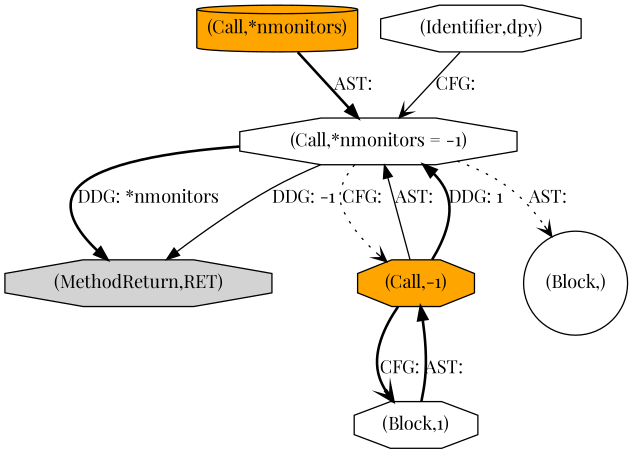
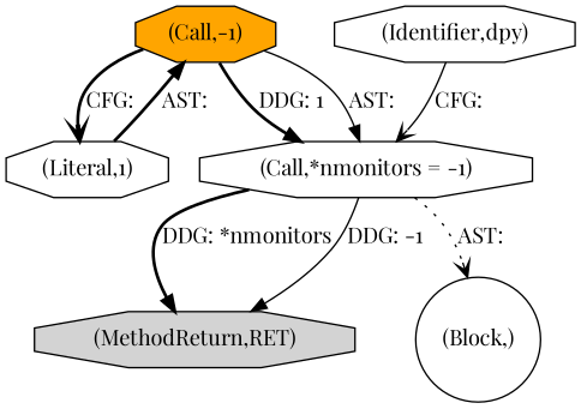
  digraph {
    fontname="Playfair Display"
    node [fillcolor=white fontname="Playfair Display" shape=octagon style=filled]
    edge [arrowhead=normal fontname="Playfair Display" style=bold]
    n1 [label="(Call,*nmonitors = -1)"]
    n2 [fillcolor=orange label="(Call,-1)"]
    n3 [fillcolor=lightgrey label="(MethodReturn,RET)"]
    n4 [label="(Block,)" shape=circle]
-   n5 [label="(Block,1)"]
-   n6 [fillcolor=orange label="(Call,*nmonitors)" shape=cylinder]
+   n5 [label="(Literal,1)"]
    n7 [label="(Identifier,dpy)"]
-   n1 -> n2 [arrowhead=vee label="CFG: " style=dotted]
    n1 -> n3 [label="DDG: *nmonitors"]
    n1 -> n3 [label="DDG: -1" style=solid]
    n1 -> n4 [arrowhead=vee label="AST: " style=dotted]
    n2 -> n1 [label="AST: " style=solid]
    n2 -> n1 [label="DDG: 1"]
    n2 -> n5 [arrowhead=vee label="CFG: "]
    n5 -> n2 [label="AST: "]
-   n6 -> n1 [label="AST: "]
    n7 -> n1 [arrowhead=vee label="CFG: " style=solid]
  }
